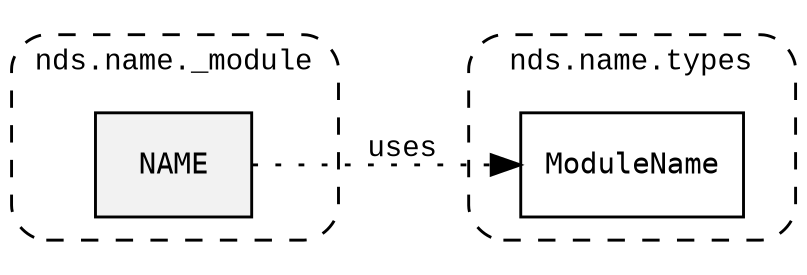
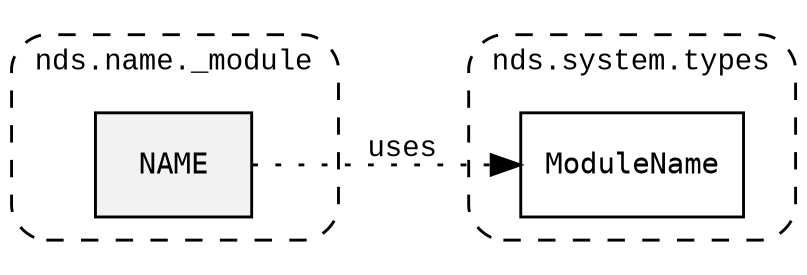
  digraph {
    fontsize=10
    rankdir=LR
    fontname="Liberation Mono"
    node [fontsize=10 shape=box fontname="Liberation Mono"]
    n1 [fillcolor="#0000000D" label=<<font face="monospace"><table align="center" border="0" cellspacing="0" cellpadding="0"><tr><td href="../../../content/packages/nds.name._module.html#Constant-NAME" title="Constant defined in nds.name._module">NAME</td></tr></table></font>> style=filled]
    n2 [label=<<font face="monospace"><table align="center" border="0" cellspacing="0" cellpadding="0"><tr><td href="../../../content/packages/nds.system.types.html#Subtype-ModuleName" title="Subtype defined in nds.system.types">ModuleName</td></tr></table></font>>]
    subgraph cluster_1 {
      label="nds.name._module"
      style="dashed, rounded"
      n1
    }
    subgraph cluster_2 {
-     label="nds.name.types"
+     label="nds.system.types"
      style="dashed, rounded"
      n2
    }
    n1 -> n2 [fontsize=10 label=uses style=dotted fontname="Liberation Mono"]
  }
